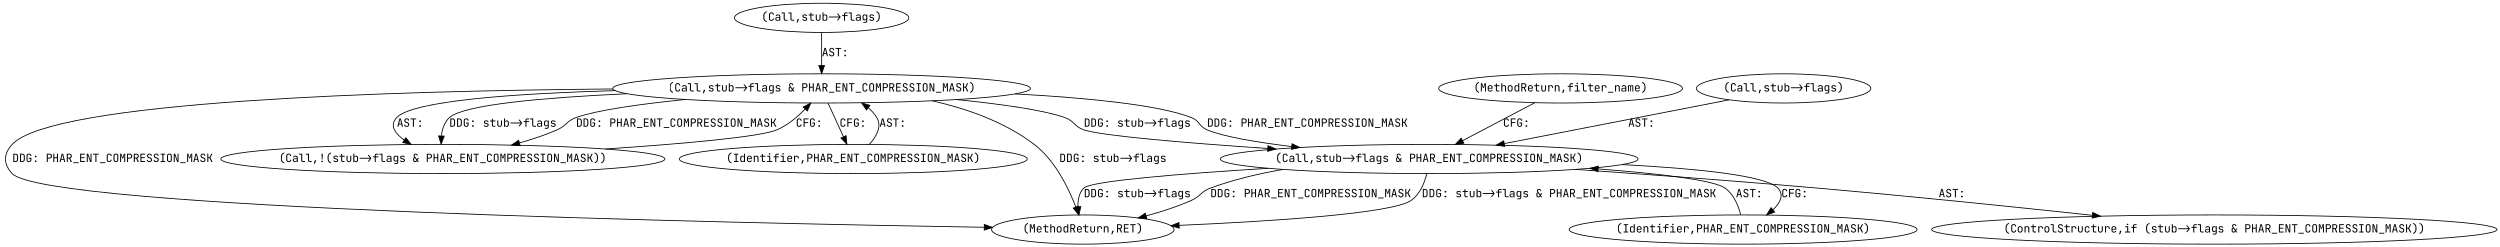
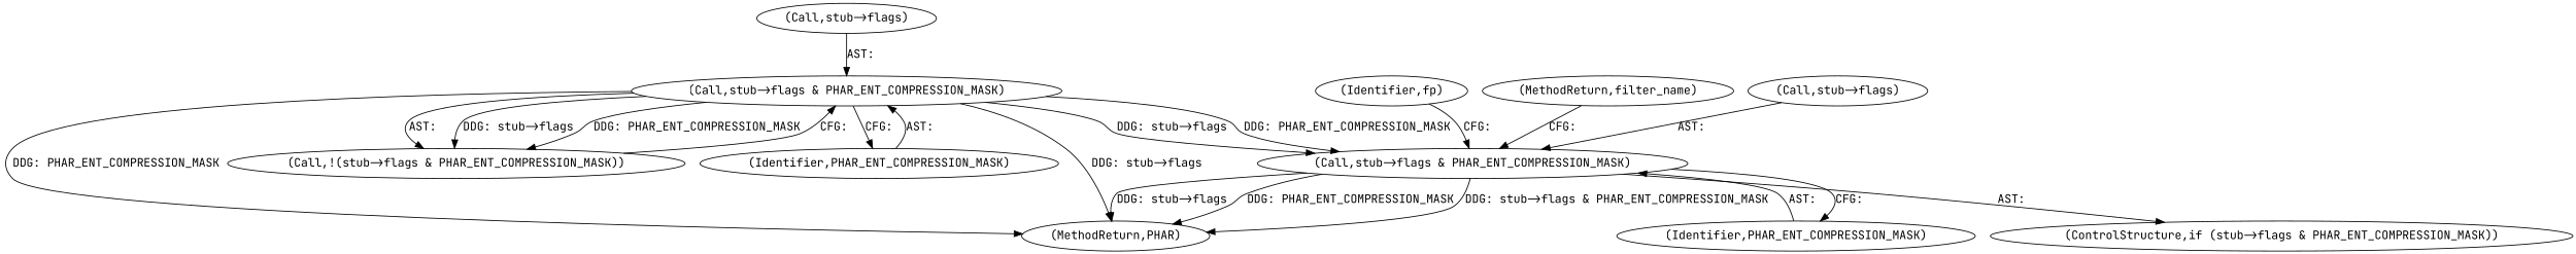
  digraph {
    fontname="JetBrains Mono"
    node [fontname="JetBrains Mono"]
    edge [fontname="JetBrains Mono"]
    n1 [label="(Call,stub->flags & PHAR_ENT_COMPRESSION_MASK)"]
    n2 [label="(ControlStructure,if (stub->flags & PHAR_ENT_COMPRESSION_MASK))"]
    n3 [label="(Identifier,PHAR_ENT_COMPRESSION_MASK)"]
-   n4 [label="(MethodReturn,RET)"]
+   n4 [label="(MethodReturn,PHAR)"]
    n5 [label="(Call,stub->flags & PHAR_ENT_COMPRESSION_MASK)"]
    n6 [label="(Call,!(stub->flags & PHAR_ENT_COMPRESSION_MASK))"]
    n7 [label="(Identifier,PHAR_ENT_COMPRESSION_MASK)"]
+   n8 [label="(Identifier,fp)"]
    n9 [label="(Call,stub->flags)"]
    n10 [label="(MethodReturn,filter_name)"]
    n11 [label="(Call,stub->flags)"]
    n1 -> n2 [label="AST: "]
    n1 -> n3 [label="CFG: "]
    n1 -> n4 [label="DDG: stub->flags"]
    n1 -> n4 [label="DDG: PHAR_ENT_COMPRESSION_MASK"]
    n1 -> n4 [label="DDG: stub->flags & PHAR_ENT_COMPRESSION_MASK"]
    n3 -> n1 [label="AST: "]
    n5 -> n1 [label="DDG: stub->flags"]
    n5 -> n1 [label="DDG: PHAR_ENT_COMPRESSION_MASK"]
    n5 -> n4 [label="DDG: stub->flags"]
    n5 -> n4 [label="DDG: PHAR_ENT_COMPRESSION_MASK"]
    n5 -> n6 [label="AST: "]
    n5 -> n6 [label="DDG: stub->flags"]
    n5 -> n6 [label="DDG: PHAR_ENT_COMPRESSION_MASK"]
    n5 -> n7 [label="CFG: "]
    n6 -> n5 [label="CFG: "]
    n7 -> n5 [label="AST: "]
+   n8 -> n1 [label="CFG: "]
    n9 -> n5 [label="AST: "]
    n10 -> n1 [label="CFG: "]
    n11 -> n1 [label="AST: "]
  }
